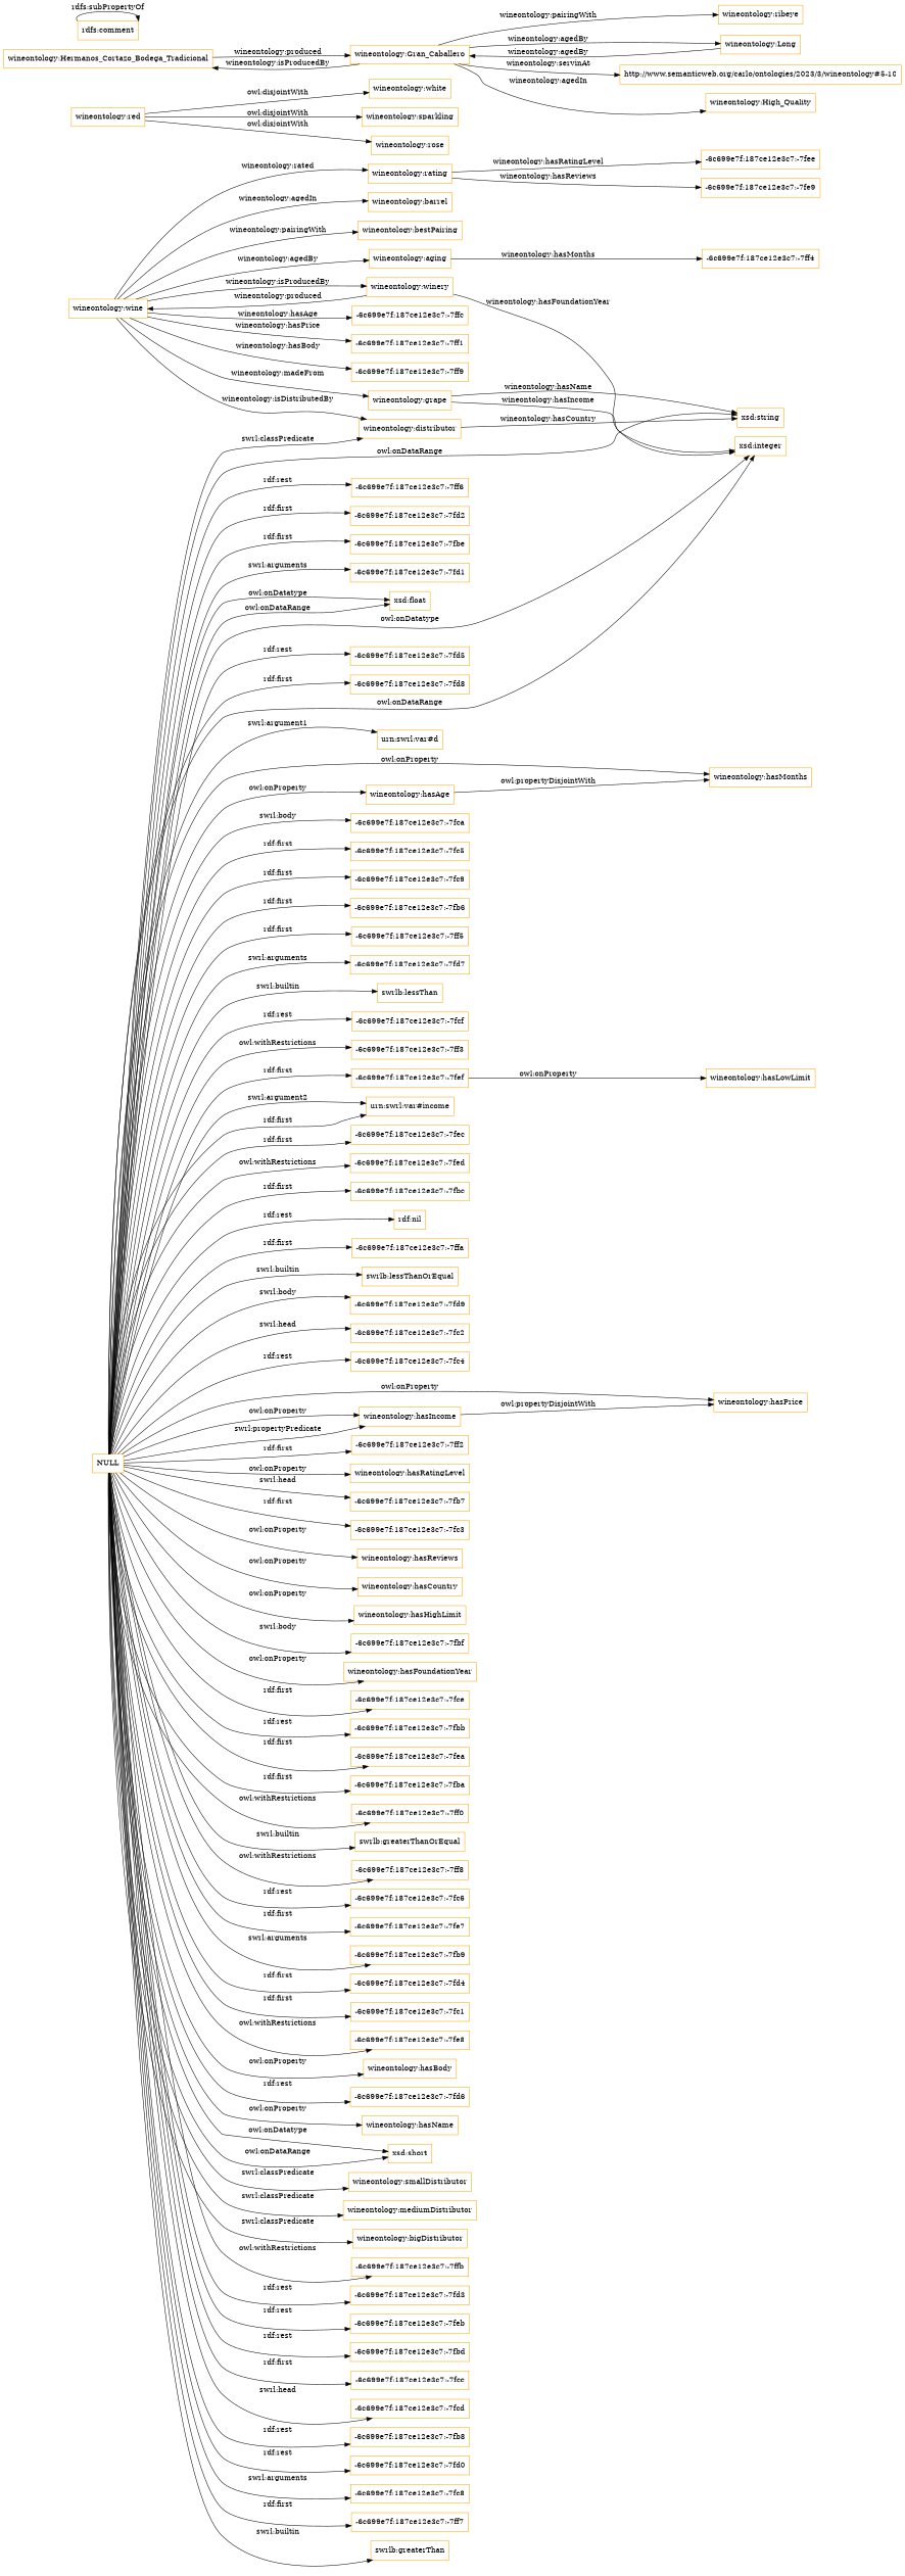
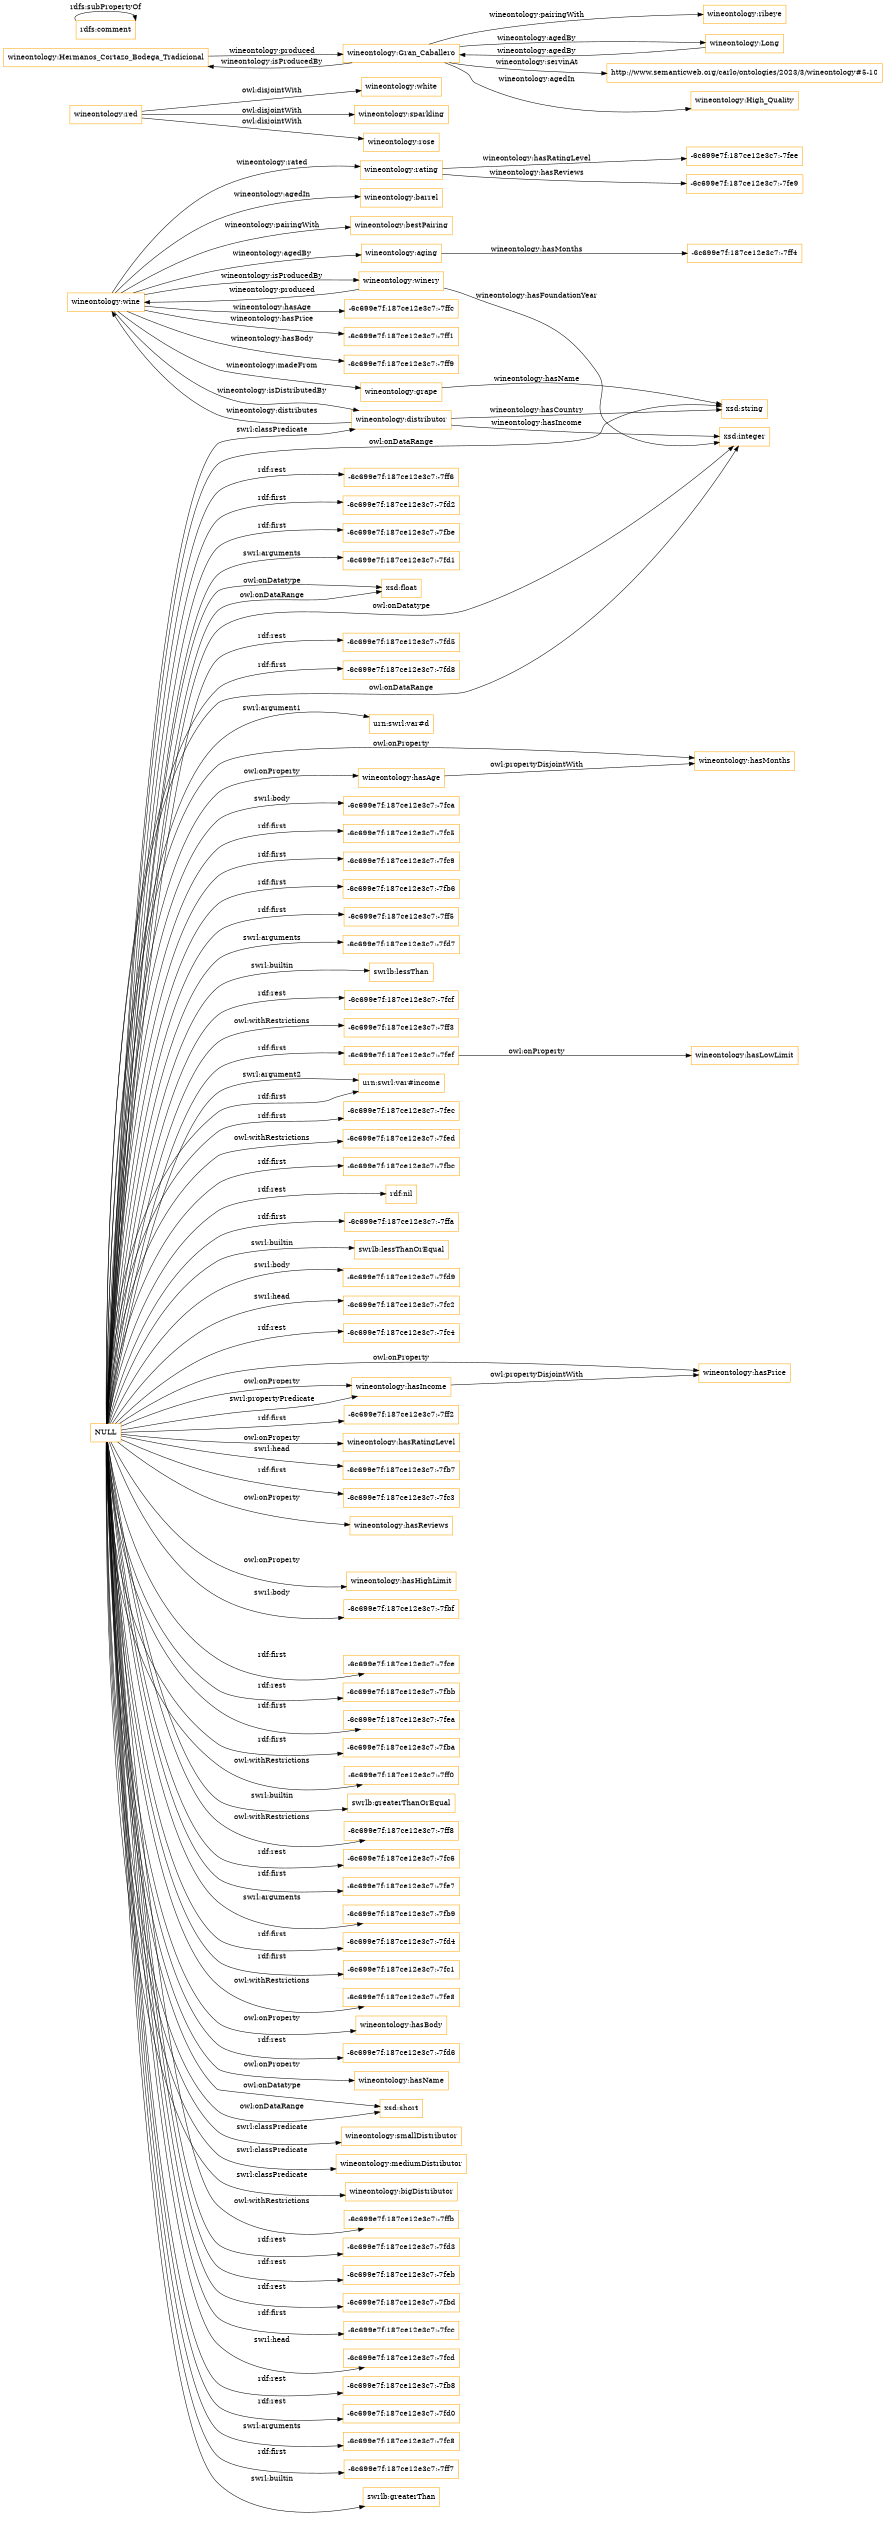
  digraph {
    rankdir=LR
    node [color=orange shape=rectangle]
    "wineontology:wine"
    "wineontology:aging"
    "wineontology:distributor"
    "wineontology:rating"
    "wineontology:barrel"
    "wineontology:bestPairing"
    "wineontology:winery"
    "wineontology:grape"
    "-6c699e7f:187ce12e3c7:-7ffc"
    "-6c699e7f:187ce12e3c7:-7ff1"
    "-6c699e7f:187ce12e3c7:-7ff9"
    "-6c699e7f:187ce12e3c7:-7ff4"
    "xsd:integer"
    "xsd:string"
    "-6c699e7f:187ce12e3c7:-7fee"
    "-6c699e7f:187ce12e3c7:-7fe9"
    "wineontology:red"
    "wineontology:white"
    "wineontology:sparkling"
    "wineontology:rose"
    NULL
    "xsd:short"
    "wineontology:smallDistributor"
    "wineontology:mediumDistributor"
    "wineontology:bigDistributor"
    "-6c699e7f:187ce12e3c7:-7ffb"
    "-6c699e7f:187ce12e3c7:-7fd3"
    "-6c699e7f:187ce12e3c7:-7feb"
    "-6c699e7f:187ce12e3c7:-7fbd"
    "-6c699e7f:187ce12e3c7:-7fcc"
    "-6c699e7f:187ce12e3c7:-7fcd"
    "-6c699e7f:187ce12e3c7:-7fb8"
    "-6c699e7f:187ce12e3c7:-7fd0"
    "-6c699e7f:187ce12e3c7:-7fc8"
    "-6c699e7f:187ce12e3c7:-7ff7"
    "swrlb:greaterThan"
    "-6c699e7f:187ce12e3c7:-7ff6"
    "-6c699e7f:187ce12e3c7:-7fd2"
    "-6c699e7f:187ce12e3c7:-7fbe"
    "wineontology:hasAge"
    "-6c699e7f:187ce12e3c7:-7fd1"
    "xsd:float"
    "-6c699e7f:187ce12e3c7:-7fef"
    "-6c699e7f:187ce12e3c7:-7fd5"
    "-6c699e7f:187ce12e3c7:-7fd8"
    "urn:swrl:var#d"
    "-6c699e7f:187ce12e3c7:-7fca"
    "wineontology:hasMonths"
    "-6c699e7f:187ce12e3c7:-7fc5"
    "-6c699e7f:187ce12e3c7:-7fc9"
    "wineontology:hasIncome"
    "-6c699e7f:187ce12e3c7:-7fb6"
    "-6c699e7f:187ce12e3c7:-7ff5"
    "-6c699e7f:187ce12e3c7:-7fd7"
    "wineontology:hasPrice"
    "swrlb:lessThan"
    "-6c699e7f:187ce12e3c7:-7fcf"
    "-6c699e7f:187ce12e3c7:-7ff3"
    "urn:swrl:var#income"
    "-6c699e7f:187ce12e3c7:-7fec"
    "-6c699e7f:187ce12e3c7:-7fed"
    "-6c699e7f:187ce12e3c7:-7fbc"
    "rdf:nil"
    "-6c699e7f:187ce12e3c7:-7ffa"
    "swrlb:lessThanOrEqual"
    "-6c699e7f:187ce12e3c7:-7fd9"
    "-6c699e7f:187ce12e3c7:-7fc2"
    "-6c699e7f:187ce12e3c7:-7fc4"
    "-6c699e7f:187ce12e3c7:-7ff2"
    "wineontology:hasRatingLevel"
    "-6c699e7f:187ce12e3c7:-7fb7"
    "-6c699e7f:187ce12e3c7:-7fc3"
    "wineontology:hasReviews"
-   "wineontology:hasCountry"
    "wineontology:hasHighLimit"
    "-6c699e7f:187ce12e3c7:-7fbf"
-   "wineontology:hasFoundationYear"
    "-6c699e7f:187ce12e3c7:-7fce"
    "-6c699e7f:187ce12e3c7:-7fbb"
    "-6c699e7f:187ce12e3c7:-7fea"
    "-6c699e7f:187ce12e3c7:-7fba"
    "-6c699e7f:187ce12e3c7:-7ff0"
    "swrlb:greaterThanOrEqual"
    "-6c699e7f:187ce12e3c7:-7ff8"
    "-6c699e7f:187ce12e3c7:-7fc6"
    "-6c699e7f:187ce12e3c7:-7fe7"
    "-6c699e7f:187ce12e3c7:-7fb9"
    "-6c699e7f:187ce12e3c7:-7fd4"
    "-6c699e7f:187ce12e3c7:-7fc1"
    "-6c699e7f:187ce12e3c7:-7fe8"
    "wineontology:hasBody"
    "-6c699e7f:187ce12e3c7:-7fd6"
    "wineontology:hasName"
    "wineontology:hasLowLimit"
    "wineontology:Hermanos_Cortazo_Bodega_Tradicional"
    "wineontology:Gran_Caballero"
    "wineontology:ribeye"
    "wineontology:Long"
    "http://www.semanticweb.org/carlo/ontologies/2023/3/wineontology#5-10"
    "wineontology:High_Quality"
    "rdfs:comment"
    "wineontology:wine" -> "wineontology:aging" [label="wineontology:agedBy"]
    "wineontology:wine" -> "wineontology:distributor" [label="wineontology:isDistributedBy"]
    "wineontology:wine" -> "wineontology:rating" [label="wineontology:rated"]
    "wineontology:wine" -> "wineontology:barrel" [label="wineontology:agedIn"]
    "wineontology:wine" -> "wineontology:bestPairing" [label="wineontology:pairingWith"]
    "wineontology:wine" -> "wineontology:winery" [label="wineontology:isProducedBy"]
    "wineontology:wine" -> "wineontology:grape" [label="wineontology:madeFrom"]
    "wineontology:wine" -> "-6c699e7f:187ce12e3c7:-7ffc" [label="wineontology:hasAge"]
    "wineontology:wine" -> "-6c699e7f:187ce12e3c7:-7ff1" [label="wineontology:hasPrice"]
    "wineontology:wine" -> "-6c699e7f:187ce12e3c7:-7ff9" [label="wineontology:hasBody"]
    "wineontology:aging" -> "-6c699e7f:187ce12e3c7:-7ff4" [label="wineontology:hasMonths"]
-   "wineontology:grape" -> "xsd:integer" [label="wineontology:hasIncome"]
+   "wineontology:distributor" -> "wineontology:wine" [label="wineontology:distributes"]
+   "wineontology:distributor" -> "xsd:integer" [label="wineontology:hasIncome"]
    "wineontology:distributor" -> "xsd:string" [label="wineontology:hasCountry"]
    "wineontology:rating" -> "-6c699e7f:187ce12e3c7:-7fee" [label="wineontology:hasRatingLevel"]
    "wineontology:rating" -> "-6c699e7f:187ce12e3c7:-7fe9" [label="wineontology:hasReviews"]
    "wineontology:winery" -> "wineontology:wine" [label="wineontology:produced"]
    "wineontology:winery" -> "xsd:integer" [label="wineontology:hasFoundationYear"]
    "wineontology:grape" -> "xsd:string" [label="wineontology:hasName"]
    "wineontology:red" -> "wineontology:white" [label="owl:disjointWith"]
    "wineontology:red" -> "wineontology:sparkling" [label="owl:disjointWith"]
    "wineontology:red" -> "wineontology:rose" [label="owl:disjointWith"]
    NULL -> "wineontology:distributor" [label="swrl:classPredicate"]
    NULL -> "xsd:integer" [label="owl:onDatatype"]
    NULL -> "xsd:integer" [label="owl:onDataRange"]
    NULL -> "xsd:string" [label="owl:onDataRange"]
    NULL -> "xsd:short" [label="owl:onDatatype"]
    NULL -> "xsd:short" [label="owl:onDataRange"]
    NULL -> "wineontology:smallDistributor" [label="swrl:classPredicate"]
    NULL -> "wineontology:mediumDistributor" [label="swrl:classPredicate"]
    NULL -> "wineontology:bigDistributor" [label="swrl:classPredicate"]
    NULL -> "-6c699e7f:187ce12e3c7:-7ffb" [label="owl:withRestrictions"]
    NULL -> "-6c699e7f:187ce12e3c7:-7fd3" [label="rdf:rest"]
    NULL -> "-6c699e7f:187ce12e3c7:-7feb" [label="rdf:rest"]
    NULL -> "-6c699e7f:187ce12e3c7:-7fbd" [label="rdf:rest"]
    NULL -> "-6c699e7f:187ce12e3c7:-7fcc" [label="rdf:first"]
    NULL -> "-6c699e7f:187ce12e3c7:-7fcd" [label="swrl:head"]
    NULL -> "-6c699e7f:187ce12e3c7:-7fb8" [label="rdf:rest"]
    NULL -> "-6c699e7f:187ce12e3c7:-7fd0" [label="rdf:rest"]
    NULL -> "-6c699e7f:187ce12e3c7:-7fc8" [label="swrl:arguments"]
    NULL -> "-6c699e7f:187ce12e3c7:-7ff7" [label="rdf:first"]
    NULL -> "swrlb:greaterThan" [label="swrl:builtin"]
    NULL -> "-6c699e7f:187ce12e3c7:-7ff6" [label="rdf:rest"]
    NULL -> "-6c699e7f:187ce12e3c7:-7fd2" [label="rdf:first"]
    NULL -> "-6c699e7f:187ce12e3c7:-7fbe" [label="rdf:first"]
    NULL -> "wineontology:hasAge" [label="owl:onProperty"]
    NULL -> "-6c699e7f:187ce12e3c7:-7fd1" [label="swrl:arguments"]
    NULL -> "xsd:float" [label="owl:onDataRange"]
    NULL -> "xsd:float" [label="owl:onDatatype"]
    NULL -> "-6c699e7f:187ce12e3c7:-7fef" [label="rdf:first"]
    NULL -> "-6c699e7f:187ce12e3c7:-7fd5" [label="rdf:rest"]
    NULL -> "-6c699e7f:187ce12e3c7:-7fd8" [label="rdf:first"]
    NULL -> "urn:swrl:var#d" [label="swrl:argument1"]
    NULL -> "-6c699e7f:187ce12e3c7:-7fca" [label="swrl:body"]
    NULL -> "wineontology:hasMonths" [label="owl:onProperty"]
    NULL -> "-6c699e7f:187ce12e3c7:-7fc5" [label="rdf:first"]
    NULL -> "-6c699e7f:187ce12e3c7:-7fc9" [label="rdf:first"]
    NULL -> "wineontology:hasIncome" [label="swrl:propertyPredicate"]
    NULL -> "wineontology:hasIncome" [label="owl:onProperty"]
    NULL -> "-6c699e7f:187ce12e3c7:-7fb6" [label="rdf:first"]
    NULL -> "-6c699e7f:187ce12e3c7:-7ff5" [label="rdf:first"]
    NULL -> "-6c699e7f:187ce12e3c7:-7fd7" [label="swrl:arguments"]
    NULL -> "wineontology:hasPrice" [label="owl:onProperty"]
    NULL -> "swrlb:lessThan" [label="swrl:builtin"]
    NULL -> "-6c699e7f:187ce12e3c7:-7fcf" [label="rdf:rest"]
    NULL -> "-6c699e7f:187ce12e3c7:-7ff3" [label="owl:withRestrictions"]
    NULL -> "urn:swrl:var#income" [label="rdf:first"]
    NULL -> "urn:swrl:var#income" [label="swrl:argument2"]
    NULL -> "-6c699e7f:187ce12e3c7:-7fec" [label="rdf:first"]
    NULL -> "-6c699e7f:187ce12e3c7:-7fed" [label="owl:withRestrictions"]
    NULL -> "-6c699e7f:187ce12e3c7:-7fbc" [label="rdf:first"]
    NULL -> "rdf:nil" [label="rdf:rest"]
    NULL -> "-6c699e7f:187ce12e3c7:-7ffa" [label="rdf:first"]
    NULL -> "swrlb:lessThanOrEqual" [label="swrl:builtin"]
    NULL -> "-6c699e7f:187ce12e3c7:-7fd9" [label="swrl:body"]
    NULL -> "-6c699e7f:187ce12e3c7:-7fc2" [label="swrl:head"]
    NULL -> "-6c699e7f:187ce12e3c7:-7fc4" [label="rdf:rest"]
    NULL -> "-6c699e7f:187ce12e3c7:-7ff2" [label="rdf:first"]
    NULL -> "wineontology:hasRatingLevel" [label="owl:onProperty"]
    NULL -> "-6c699e7f:187ce12e3c7:-7fb7" [label="swrl:head"]
    NULL -> "-6c699e7f:187ce12e3c7:-7fc3" [label="rdf:first"]
    NULL -> "wineontology:hasReviews" [label="owl:onProperty"]
-   NULL -> "wineontology:hasCountry" [label="owl:onProperty"]
    NULL -> "wineontology:hasHighLimit" [label="owl:onProperty"]
    NULL -> "-6c699e7f:187ce12e3c7:-7fbf" [label="swrl:body"]
-   NULL -> "wineontology:hasFoundationYear" [label="owl:onProperty"]
    NULL -> "-6c699e7f:187ce12e3c7:-7fce" [label="rdf:first"]
    NULL -> "-6c699e7f:187ce12e3c7:-7fbb" [label="rdf:rest"]
    NULL -> "-6c699e7f:187ce12e3c7:-7fea" [label="rdf:first"]
    NULL -> "-6c699e7f:187ce12e3c7:-7fba" [label="rdf:first"]
    NULL -> "-6c699e7f:187ce12e3c7:-7ff0" [label="owl:withRestrictions"]
    NULL -> "swrlb:greaterThanOrEqual" [label="swrl:builtin"]
    NULL -> "-6c699e7f:187ce12e3c7:-7ff8" [label="owl:withRestrictions"]
    NULL -> "-6c699e7f:187ce12e3c7:-7fc6" [label="rdf:rest"]
    NULL -> "-6c699e7f:187ce12e3c7:-7fe7" [label="rdf:first"]
    NULL -> "-6c699e7f:187ce12e3c7:-7fb9" [label="swrl:arguments"]
    NULL -> "-6c699e7f:187ce12e3c7:-7fd4" [label="rdf:first"]
    NULL -> "-6c699e7f:187ce12e3c7:-7fc1" [label="rdf:first"]
    NULL -> "-6c699e7f:187ce12e3c7:-7fe8" [label="owl:withRestrictions"]
    NULL -> "wineontology:hasBody" [label="owl:onProperty"]
    NULL -> "-6c699e7f:187ce12e3c7:-7fd6" [label="rdf:rest"]
    NULL -> "wineontology:hasName" [label="owl:onProperty"]
    "wineontology:hasAge" -> "wineontology:hasMonths" [label="owl:propertyDisjointWith"]
    "-6c699e7f:187ce12e3c7:-7fef" -> "wineontology:hasLowLimit" [label="owl:onProperty"]
    "wineontology:hasIncome" -> "wineontology:hasPrice" [label="owl:propertyDisjointWith"]
    "wineontology:Hermanos_Cortazo_Bodega_Tradicional" -> "wineontology:Gran_Caballero" [label="wineontology:produced"]
    "wineontology:Gran_Caballero" -> "wineontology:Hermanos_Cortazo_Bodega_Tradicional" [label="wineontology:isProducedBy"]
    "wineontology:Gran_Caballero" -> "wineontology:ribeye" [label="wineontology:pairingWith"]
    "wineontology:Gran_Caballero" -> "wineontology:Long" [label="wineontology:agedBy"]
    "wineontology:Gran_Caballero" -> "http://www.semanticweb.org/carlo/ontologies/2023/3/wineontology#5-10" [label="wineontology:servinAt"]
    "wineontology:Gran_Caballero" -> "wineontology:High_Quality" [label="wineontology:agedIn"]
    "wineontology:Long" -> "wineontology:Gran_Caballero" [label="wineontology:agedBy"]
    "rdfs:comment" -> "rdfs:comment" [label="rdfs:subPropertyOf"]
  }
